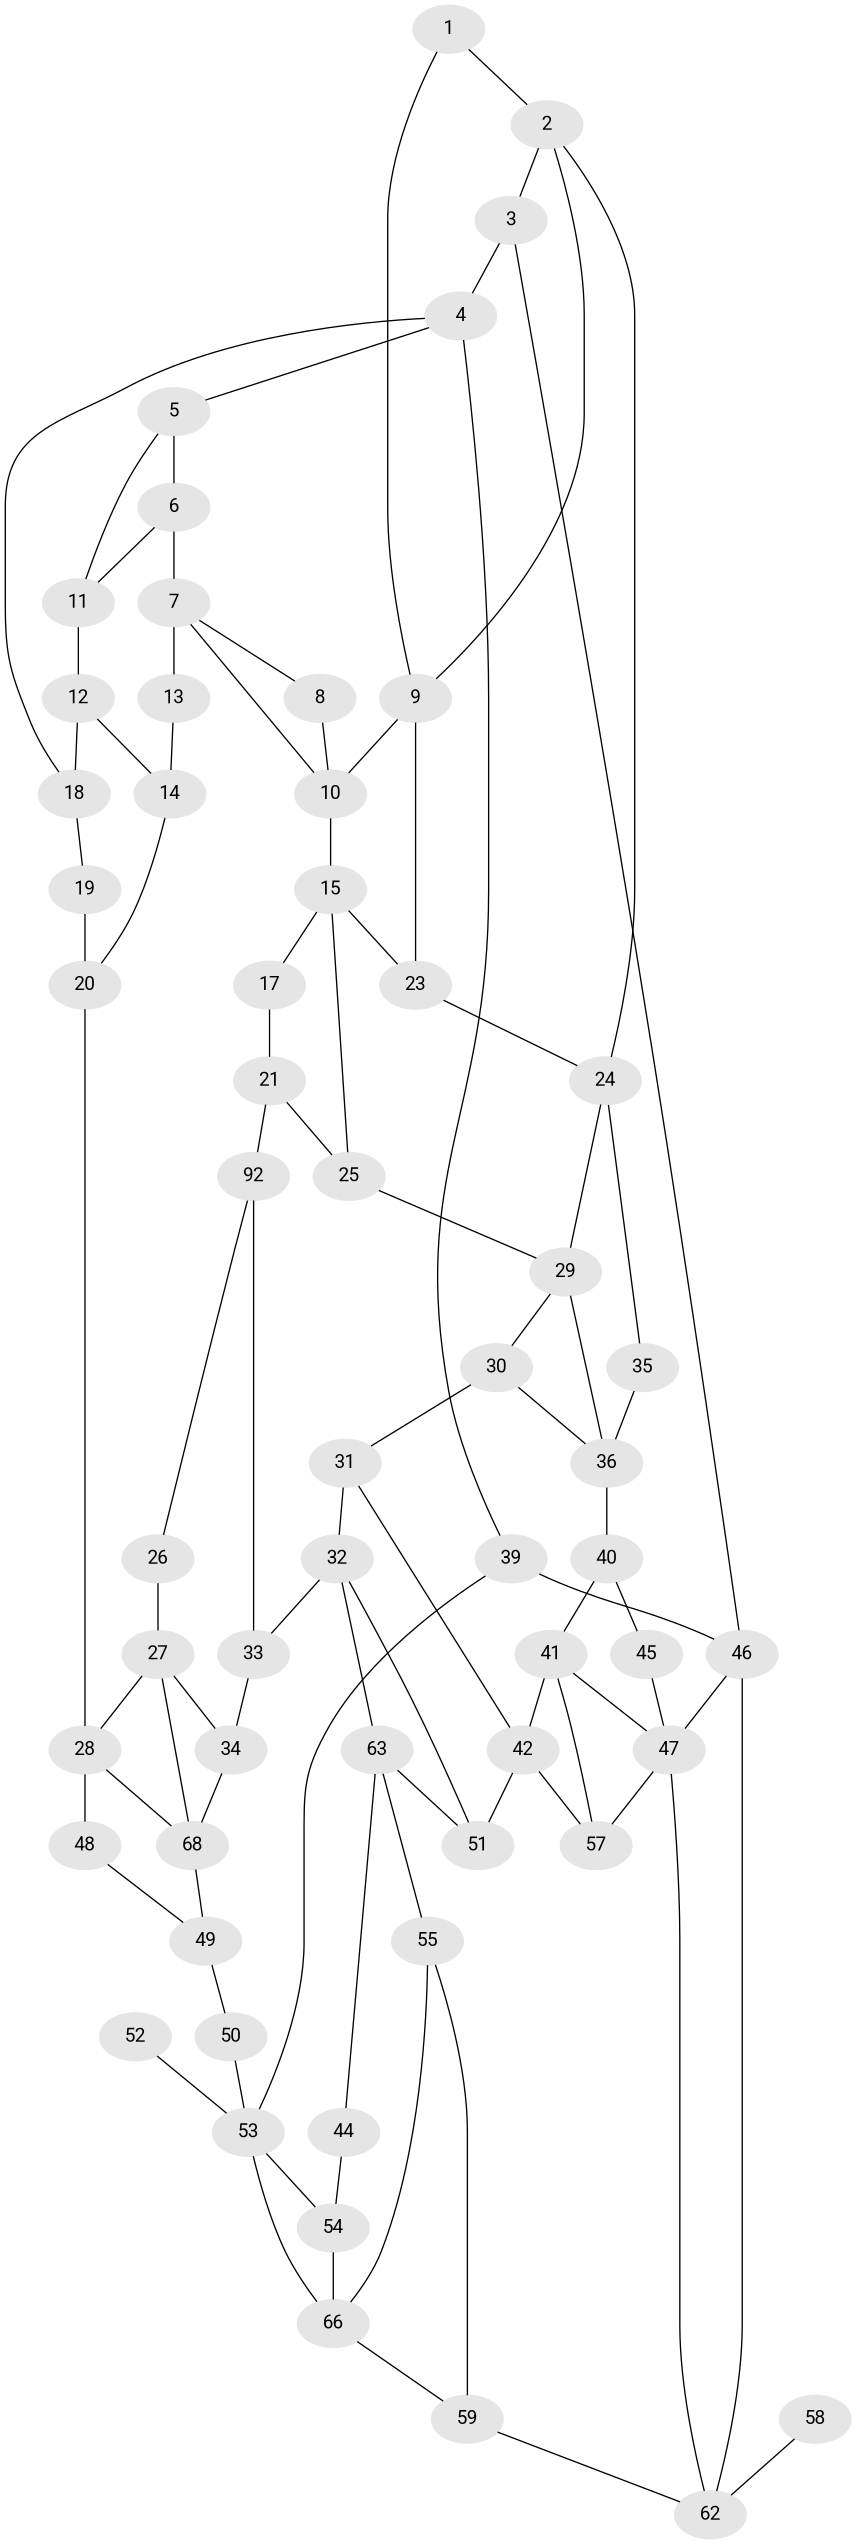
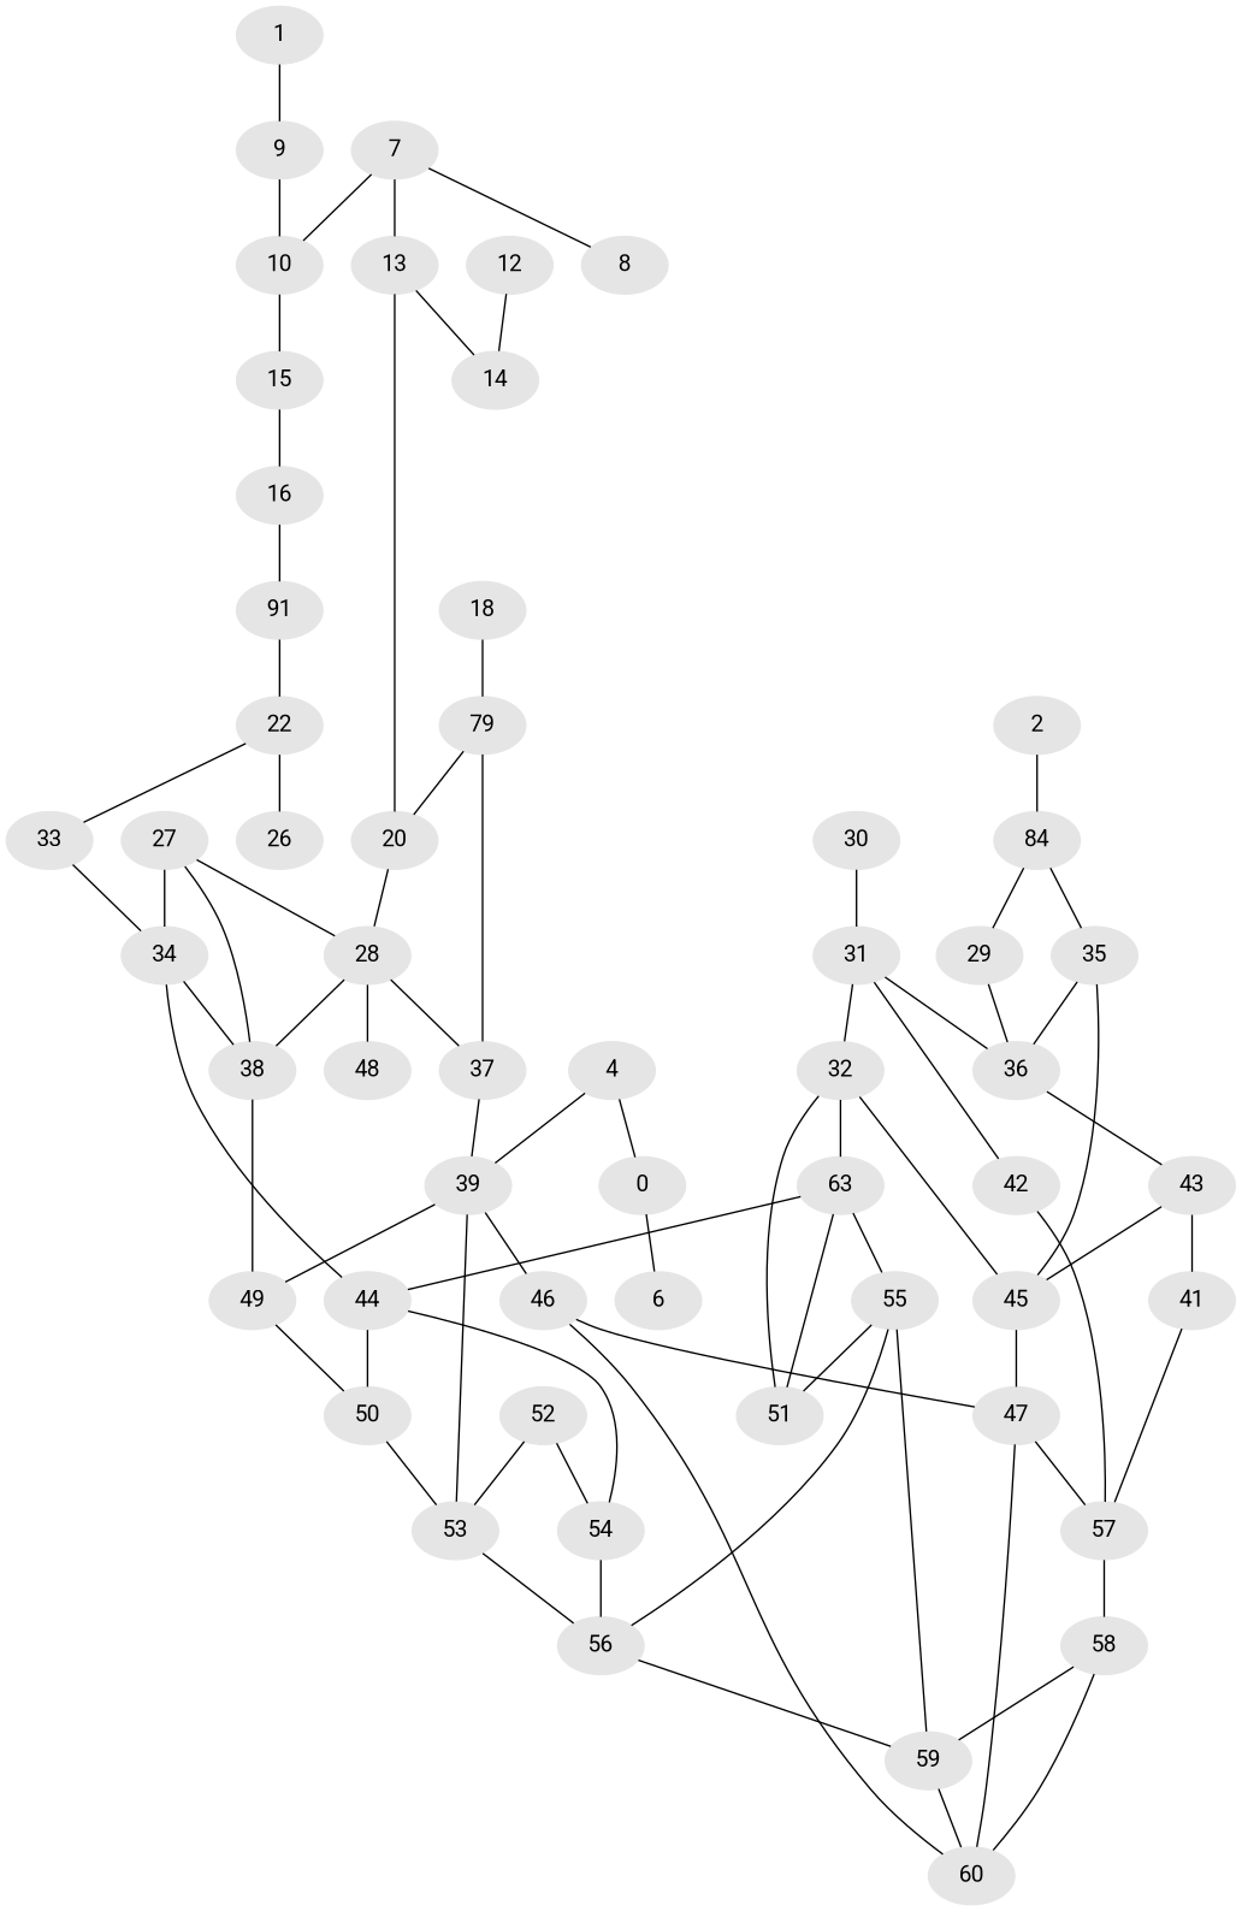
  graph {
    fontname=Roboto
    node [color=gray90 fontname=Roboto style=filled]
    edge [fontname=Roboto weight=1.0]
    1
    2
    9
-   3
-   24
+   24 [label=84]
    10
-   23
    4
    46
    29
    35
-   5
+   5 [label=0]
    18
    39
    47
-   60 [label=62]
+   60
    6
-   11
-   19
+   19 [label=79]
    53
    7
    12
    8
    13
    15
    14
-   16 [label=17]
-   25
+   16
    20
-   22 [label=92]
+   22
    26
    33
    28
-   21
-   38 [label=68]
+   21 [label=91]
+   37
+   38
    48
    27
    34
    30
    36
    45
    44
    49
    31
-   40
+   40 [label=43]
    32
    42
    n49 [label=63]
    51
    57
    55
    50
    54
    41
-   56 [label=66]
+   56
    58
    59
    52
-   1 -- 2
    1 -- 9
-   2 -- 9
-   2 -- 3 [weight=2.0]
    2 -- 24 [weight=2.0]
    9 -- 10 [weight=2.0]
-   9 -- 23
-   3 -- 4
-   3 -- 46
    24 -- 29
    24 -- 35
    10 -- 15
-   23 -- 24 [weight=2.0]
    4 -- 5
-   4 -- 18
    4 -- 39
    46 -- 47
    46 -- 60
-   29 -- 30
    29 -- 36
    35 -- 36 [weight=2.0]
+   35 -- 45
    5 -- 6
-   5 -- 11
    18 -- 19
    39 -- 46
    39 -- 53 [weight=2.0]
    47 -- 60
    47 -- 57
-   6 -- 11
-   6 -- 7 [weight=2.0]
-   11 -- 12 [weight=2.0]
    19 -- 20
+   19 -- 37 [weight=2.0]
    53 -- 56
    7 -- 10
    7 -- 8
    7 -- 13 [weight=2.0]
-   12 -- 18
    12 -- 14
-   8 -- 10
    13 -- 14
-   15 -- 23
    15 -- 16 [weight=2.0]
-   15 -- 25
-   14 -- 20
+   13 -- 20
    16 -- 21 [weight=2.0]
-   25 -- 29
    20 -- 28
    22 -- 26
    22 -- 33
-   26 -- 27 [weight=2.0]
    33 -- 34
+   28 -- 37
    28 -- 38
    28 -- 48 [weight=2.0]
-   21 -- 25
    21 -- 22 [weight=2.0]
+   37 -- 39
    38 -- 49
-   48 -- 49
+   39 -- 49
    27 -- 28
    27 -- 38
    27 -- 34 [weight=2.0]
    34 -- 38
-   30 -- 36
+   34 -- 44
+   31 -- 36
    30 -- 31
    36 -- 40 [weight=2.0]
    45 -- 47
+   44 -- 50
    44 -- 54
    49 -- 50 [weight=2.0]
    31 -- 32 [weight=2.0]
    31 -- 42
    40 -- 45
    40 -- 41 [weight=2.0]
-   32 -- 33 [weight=2.0]
+   32 -- 45 [weight=2.0]
    32 -- n49
    32 -- 51
-   42 -- 51
+   55 -- 51
    42 -- 57
    n49 -- 44
    n49 -- 51
    n49 -- 55 [weight=2.0]
+   57 -- 58 [weight=2.0]
    55 -- 56
    55 -- 59
    50 -- 53 [weight=2.0]
    54 -- 56 [weight=2.0]
-   41 -- 47
-   41 -- 42 [weight=2.0]
    41 -- 57
    56 -- 59
    58 -- 60
+   58 -- 59 [weight=3.0]
    59 -- 60
    52 -- 53 [weight=2.0]
-   53 -- 54 [weight=2.0]
+   52 -- 54 [weight=2.0]
  }
